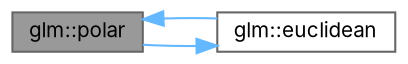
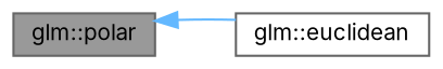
  digraph {
    rankdir=LR
    fontname=Inter
    node [fontname=Inter fontsize=10 shape=box style=filled]
    edge [color=steelblue1 fontname=Inter fontsize=10 labelfontname=Helvetica labelfontsize=10 style=solid]
    n1 [color=gray40 fillcolor=grey60 fontcolor=black height=0.2 label="glm::polar" width=0.4]
    n2 [color=grey40 fillcolor=white height=0.2 label="glm::euclidean" width=0.4]
-   n1 -> n2
    n2 -> n1
  }
